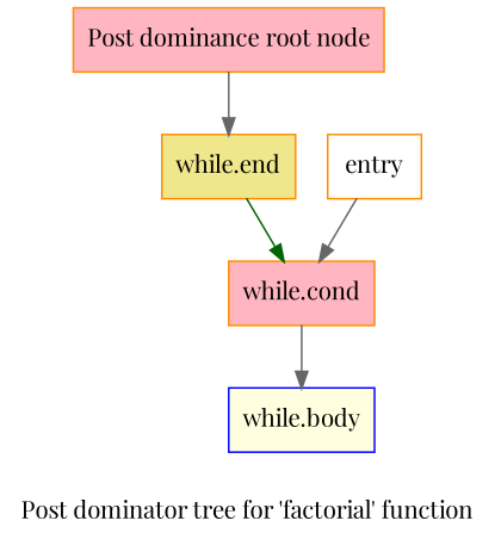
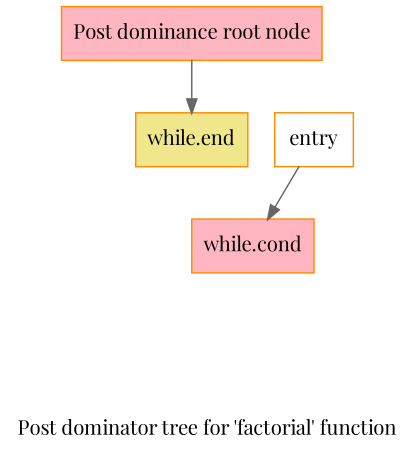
  digraph {
    fontname="Playfair Display"
    label="Post dominator tree for 'factorial' function"
    node [color=darkorange fillcolor=lightpink fontname="Playfair Display" shape=record style=filled]
    edge [color=gray40 fontname="Playfair Display"]
    n1 [label="{Post dominance root node}"]
    n2 [fillcolor=khaki label="{while.end}"]
    n3 [label="{while.cond}"]
-   n4 [color=blue fillcolor=lightyellow label="{while.body}"]
    n5 [fillcolor=white label="{entry}"]
    n1 -> n2
-   n2 -> n3 [color=darkgreen]
-   n3 -> n4
    n5 -> n3
  }
